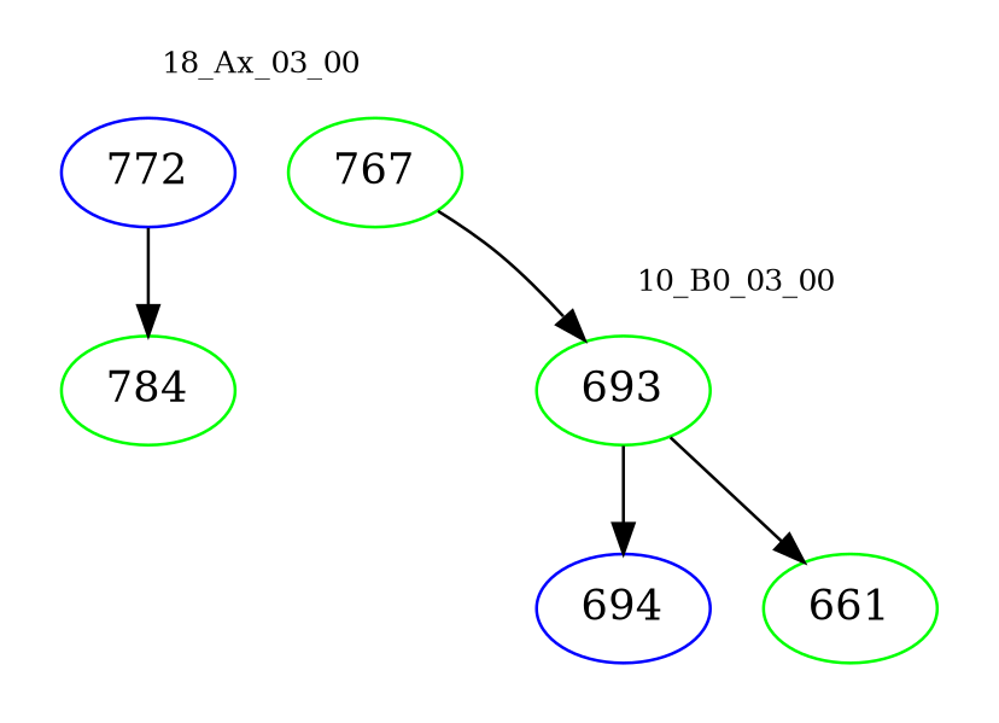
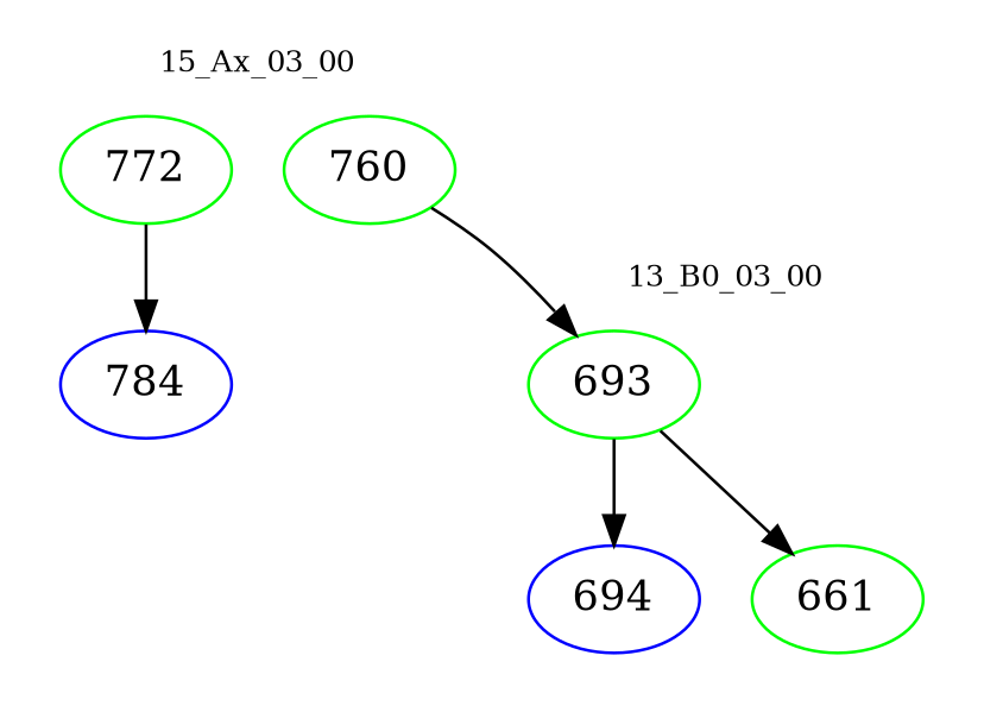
  digraph {
    node [color=green]
    edge [color=black]
-   n1 [label=767]
-   n2 [color=blue label=772]
-   n3 [label=784]
+   n1 [label=760]
+   n2 [label=772]
+   n3 [color=blue label=784]
    n4 [label=693]
    n5 [color=blue label=694]
    n6 [label=661]
    subgraph cluster_1 {
      color=white
      fontsize=10
-     label="18_Ax_03_00"
+     label="15_Ax_03_00"
      n1
      n2
      n3
    }
    subgraph cluster_2 {
      color=white
      fontsize=10
-     label="10_B0_03_00"
+     label="13_B0_03_00"
      n4
      n5
      n6
    }
    n1 -> n4
    n2 -> n3
    n4 -> n5
    n4 -> n6
  }
